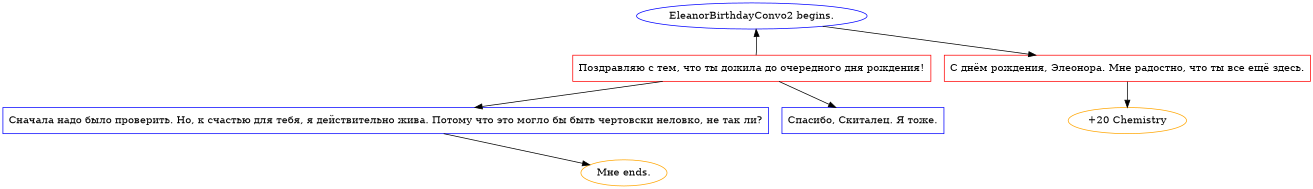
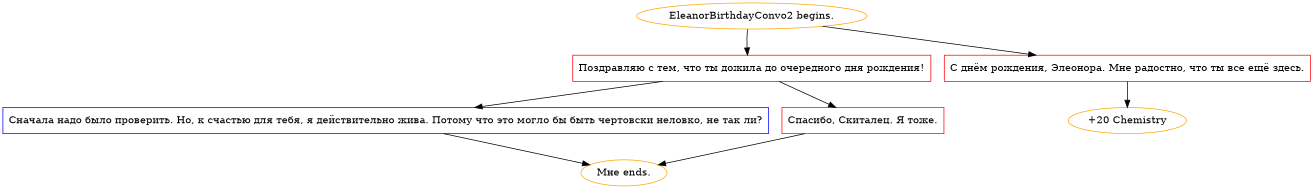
  digraph {
    node [color=orange shape=box]
-   "EleanorBirthdayConvo2 begins." [color=blue shape=""]
+   "EleanorBirthdayConvo2 begins." [shape=""]
    n2 [color=red label="Поздравляю с тем, что ты дожила до очередного дня рождения!"]
    n3 [color=red label="С днём рождения, Элеонора. Мне радостно, что ты все ещё здесь."]
    n4 [color=blue label="Сначала надо было проверить. Но, к счастью для тебя, я действительно жива. Потому что это могло бы быть чертовски неловко, не так ли?"]
-   n5 [color=blue label="Спасибо, Скиталец. Я тоже."]
+   n5 [color=red label="Спасибо, Скиталец. Я тоже."]
    n6 [label="+20 Chemistry" shape=""]
    n7 [label="Мне ends." shape=""]
-   n2 -> "EleanorBirthdayConvo2 begins."
+   "EleanorBirthdayConvo2 begins." -> n2
    "EleanorBirthdayConvo2 begins." -> n3
    n2 -> n4
    n2 -> n5
    n3 -> n6
    n4 -> n7
+   n5 -> n7
  }
